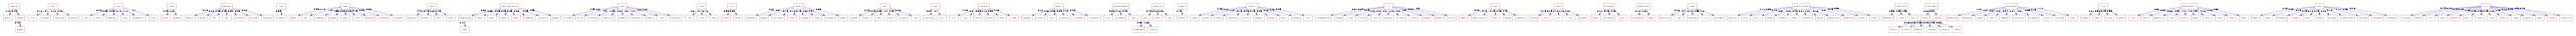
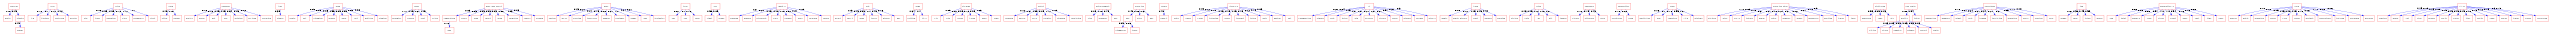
  strict digraph {
    node [color=red fontname=courier shape=box]
    edge [color=blue xlabel=0.15]
    foollsh
    waste
    stupid
    woman
    "\"yes"
    "i'm"
    timidly
    ventured
    afraid
    wife
    sip
    took
    smacking
    lips
    "husband's"
    first
    sald
    stick
    sooner
    husband
    busily
    house
    pot
    see
    outside
    arrived
    cleaning
    top
    simply
    soup
    plate
    set
    steaming
    always
    work
    hot
-   morning
    waiting
    singing
    meal
    gloomily
    couple
    cost
    fried
    "poor man burst"
    complained
    funny
    look
    upset
    knew
    laughing
    really
    blamed
    man
    poor
    saying
    "we'll"
    evening
    tearfully
    hugged
    reminder
    happy
    was
    instantly
    tree
    say
    yes
    hack
    elf
    right
    broke
    "\"what's"
    somehow
    popped
    different
    face
    looked
    hole
    alarmed
    asked
    put
    grant
    "don't"
    upon
    three
    wishes
    way
    home
    cutting
    "it's"
    strange
    fir
    big
    holes
    trunk
    open
    came
    point
    chopped
    horror
    "he'd"
    luckily
    stopped
    realizing
    astonlshment
    live
    dropped
    axe
    surprise
    one
    pick
    day
    stammered
    trees
    looks
    "hadn't"
    "\"there's"
    said
    sadly
    floor
    thinking
    shall
    thought
    thing
    pair
    gazing
    sat
    "\"i"
    remembering
    sighed
    last
    third
    did
    bravely
    riches
    leave
    wished
    dreams
    "wife's"
    task
    magic
    "magic wishes"
    kept
    worked
    sweated
    wish
    string
    late
    go
    bit
    tongue
    sausages
    firmly
    attached
    were
    woodcutter
    scratched
    head
    chop
    mortified
    had
    repeated
    "\"i'd"
    mistake
    n165 [label="surprise wine"]
    picture
    give
    "elf's"
    things
    began
    later
    however
    glass
    wonderful
    meeting
    table
    told
    stuttered
    appeared
    rage
    air
    "log cabin"
    pretty
    thick
    little
    lived
    happily
    middle
    forest
    cabin
    exclaimed
    wondering
    awkward
    might
    rest
    tugged
    terrified
    grasping
    sorry
    feeling
    ever
    tug
    budge
    away
    tried
    would
    "woodcutter's"
    end
    idiot
    "woman's"
    flew
    stuck
    leapt
    done
    fast
    time
    nose
    luck
    hooray
    waist
    grabbing
    could
    free
    round
    delight
    understand
    twirled
    shrugged
    pleased
    "\"i'll"
    replied
    aback
    cut
    like
    boldly
    hefty
    lucky
    tiny
    quite
    chap
    words
    taken
    found
    recovered
    foollsh -> waste [xlabel=0.18]
    foollsh -> stupid
    stupid -> woman [xlabel=0.79]
    "\"yes" -> "i'm" [xlabel=0.12]
    "\"yes" -> timidly [xlabel=0.7]
    "\"yes" -> ventured [xlabel=0.12]
    "\"yes" -> afraid [xlabel=0.12]
    wife -> sip [xlabel=0.12]
    wife -> took [xlabel=0.09]
    wife -> smacking [xlabel=0.09]
    wife -> lips [xlabel=0.12]
    wife -> "husband's" [xlabel=0.12]
    wife -> first [xlabel=0.7]
    sald -> stick [xlabel=0.79]
    sald -> sooner [xlabel=0.18]
    husband -> busily [xlabel=0.12]
    husband -> house [xlabel=0.12]
    husband -> pot
    husband -> see
    husband -> outside [xlabel=0.64]
    husband -> arrived
    husband -> cleaning [xlabel=0.12]
    top -> simply [xlabel=0.39]
    soup -> plate [xlabel=0.09]
    soup -> set [xlabel=0.09]
    soup -> steaming [xlabel=0.09]
    soup -> always [xlabel=0.55]
    soup -> work [xlabel=0.09]
    soup -> hot [xlabel=0.09]
-   soup -> morning
    soup -> waiting [xlabel=0.09]
    soup -> singing [xlabel=0.06]
    meal -> gloomily [xlabel=0.12]
    meal -> couple
    meal -> cost [xlabel=0.67]
    meal -> fried
    "poor man burst" -> complained [xlabel=0.03]
    "poor man burst" -> funny [xlabel=0.03]
    "poor man burst" -> look [xlabel=0.03]
    "poor man burst" -> upset [xlabel=0.03]
    "poor man burst" -> knew [xlabel=0.03]
    "poor man burst" -> laughing [xlabel=0.88]
    "poor man burst" -> really [xlabel=0.03]
    "poor man burst" -> blamed [xlabel=0.03]
    complained -> man [xlabel=0.12]
    poor -> saying
    poor -> "we'll" [xlabel=0.21]
    poor -> evening [xlabel=0.21]
    poor -> tearfully
    poor -> hugged [xlabel=0.82]
    poor -> reminder [xlabel=0.21]
    poor -> happy [xlabel=0.21]
    poor -> was [xlabel=0.24]
    poor -> instantly [xlabel=0.21]
    tree -> say [xlabel=0.67]
    tree -> yes [xlabel=0.7]
    tree -> hack [xlabel=0.76]
    elf -> right [xlabel=0.58]
    elf -> broke [xlabel=0.09]
    "\"what's" -> somehow [xlabel=0.21]
    "\"what's" -> popped [xlabel=0.21]
    "\"what's" -> different
    "\"what's" -> face [xlabel=0.18]
    "\"what's" -> looked [xlabel=0.18]
    "\"what's" -> hole [xlabel=0.82]
    "\"what's" -> alarmed [xlabel=0.21]
    "\"what's" -> asked [xlabel=0.09]
    put -> grant [xlabel=0.73]
    put -> "don't" [xlabel=0.73]
    put -> upon [xlabel=0.03]
    put -> three [xlabel=0.7]
    put -> wishes [xlabel=0.79]
    put -> way [xlabel=0.76]
    home -> cutting [xlabel=0.64]
    home -> "it's" [xlabel=0.7]
    strange -> fir [xlabel=0.09]
    strange -> big [xlabel=0.61]
    strange -> holes [xlabel=0.09]
    strange -> trunk [xlabel=0.12]
    strange -> open [xlabel=0.09]
    strange -> came [xlabel=0.09]
    point -> chopped [xlabel=0.12]
    point -> horror [xlabel=0.61]
    point -> "he'd" [xlabel=0.09]
    point -> luckily [xlabel=0.09]
    point -> stopped [xlabel=0.12]
    point -> realizing [xlabel=0.09]
    astonlshment -> live [xlabel=0.09]
    astonlshment -> dropped [xlabel=0.18]
    astonlshment -> axe [xlabel=0.79]
    surprise -> one [xlabel=0.48]
    surprise -> pick [xlabel=0.06]
    surprise -> day [xlabel=0.61]
    one -> stammered [xlabel=0.09]
    one -> trees [xlabel=0.06]
    looks -> "hadn't" [xlabel=0.48]
    "\"there's" -> said
    "\"there's" -> sadly [xlabel=0.12]
    "\"there's" -> floor [xlabel=0.18]
    "\"there's" -> thinking
    "\"there's" -> shall
    "\"there's" -> thought
    "\"there's" -> thing
    "\"there's" -> pair [xlabel=0.12]
    "\"there's" -> gazing [xlabel=0.73]
    "\"there's" -> sat [xlabel=0.09]
    "\"i" -> remembering [xlabel=0.21]
    "\"i" -> sighed [xlabel=0.24]
    "\"i" -> last
    "\"i" -> third [xlabel=0.21]
    "\"i" -> did [xlabel=0.27]
    "\"i" -> bravely [xlabel=0.21]
    "\"i" -> riches [xlabel=0.21]
    "\"i" -> leave [xlabel=0.27]
    "\"i" -> wished [xlabel=0.97]
    "\"i" -> dreams [xlabel=0.27]
    "\"i" -> "wife's" [xlabel=0.3]
    task -> magic [xlabel=0.18]
    task -> "magic wishes" [xlabel=0.12]
    task -> kept
    task -> worked
    task -> sweated [xlabel=0.73]
    wish -> string [xlabel=0.79]
    wish -> late
    wish -> go [xlabel=0.12]
    wish -> bit [xlabel=0.18]
    wish -> tongue [xlabel=0.21]
    sausages -> firmly [xlabel=0.12]
    sausages -> attached
    sausages -> were [xlabel=0.73]
    woodcutter -> scratched [xlabel=0.18]
    woodcutter -> head [xlabel=0.82]
    chop -> mortified [xlabel=0.76]
    chop -> had [xlabel=0.7]
    chop -> repeated [xlabel=0.76]
    chop -> "\"i'd" [xlabel=0.55]
    chop -> mistake [xlabel=0.67]
    n165 -> picture [xlabel=0.18]
    n165 -> give [xlabel=0.09]
    n165 -> "elf's" [xlabel=0.18]
    n165 -> things [xlabel=0.21]
    n165 -> began [xlabel=0.27]
    n165 -> later [xlabel=0.18]
    n165 -> however [xlabel=0.21]
    n165 -> glass [xlabel=0.21]
    n165 -> wonderful [xlabel=0.12]
    n165 -> meeting [xlabel=0.21]
    n165 -> table [xlabel=0.18]
    n165 -> told [xlabel=0.91]
    stuttered -> appeared [xlabel=0.55]
    stuttered -> rage [xlabel=0.09]
    stuttered -> air [xlabel=0.03]
    "log cabin" -> pretty [xlabel=0.88]
    "log cabin" -> thick [xlabel=0.94]
    pretty -> little [xlabel=0.03]
    pretty -> lived [xlabel=0.03]
    pretty -> happily [xlabel=0.03]
    pretty -> middle [xlabel=0.03]
    pretty -> forest [xlabel=0.03]
    pretty -> cabin [xlabel=0.03]
    exclaimed -> wondering [xlabel=0.18]
    exclaimed -> awkward [xlabel=0.21]
    exclaimed -> might [xlabel=0.24]
    exclaimed -> rest [xlabel=0.21]
    exclaimed -> tugged [xlabel=0.24]
    exclaimed -> terrified [xlabel=0.21]
    exclaimed -> grasping [xlabel=0.21]
    exclaimed -> sorry [xlabel=0.85]
    exclaimed -> feeling [xlabel=0.18]
    exclaimed -> ever [xlabel=0.18]
    tug -> budge [xlabel=0.67]
    tug -> away [xlabel=0.36]
    tug -> tried [xlabel=0.45]
    tug -> would [xlabel=0.55]
    "woodcutter's" -> end [xlabel=0.82]
    "woodcutter's" -> idiot [xlabel=0.88]
    "woodcutter's" -> "woman's" [xlabel=0.88]
    "woodcutter's" -> flew [xlabel=0.97]
    "woodcutter's" -> stuck [xlabel=1.0]
    "woodcutter's" -> leapt [xlabel=1.0]
    "woodcutter's" -> done [xlabel=0.94]
    "woodcutter's" -> fast [xlabel=0.76]
    "woodcutter's" -> time [xlabel=0.76]
    "woodcutter's" -> nose [xlabel=0.88]
    luck -> hooray [xlabel=0.18]
    luck -> waist [xlabel=0.18]
    luck -> grabbing
    luck -> could
    luck -> free [xlabel=0.18]
    luck -> round
    luck -> delight [xlabel=0.18]
    luck -> understand [xlabel=0.18]
    luck -> twirled [xlabel=0.18]
    luck -> shrugged [xlabel=0.18]
    luck -> pleased [xlabel=0.76]
    "\"i'll" -> replied
    "\"i'll" -> aback
    "\"i'll" -> cut [xlabel=0.73]
    "\"i'll" -> like [xlabel=0.09]
    "\"i'll" -> boldly
    "\"i'll" -> hefty
    "\"i'll" -> lucky
    "\"i'll" -> tiny
    "\"i'll" -> quite [xlabel=0.18]
    "\"i'll" -> chap
    "\"i'll" -> words [xlabel=0.12]
    "\"i'll" -> taken
    "\"i'll" -> found [xlabel=0.3]
    "\"i'll" -> recovered
  }
